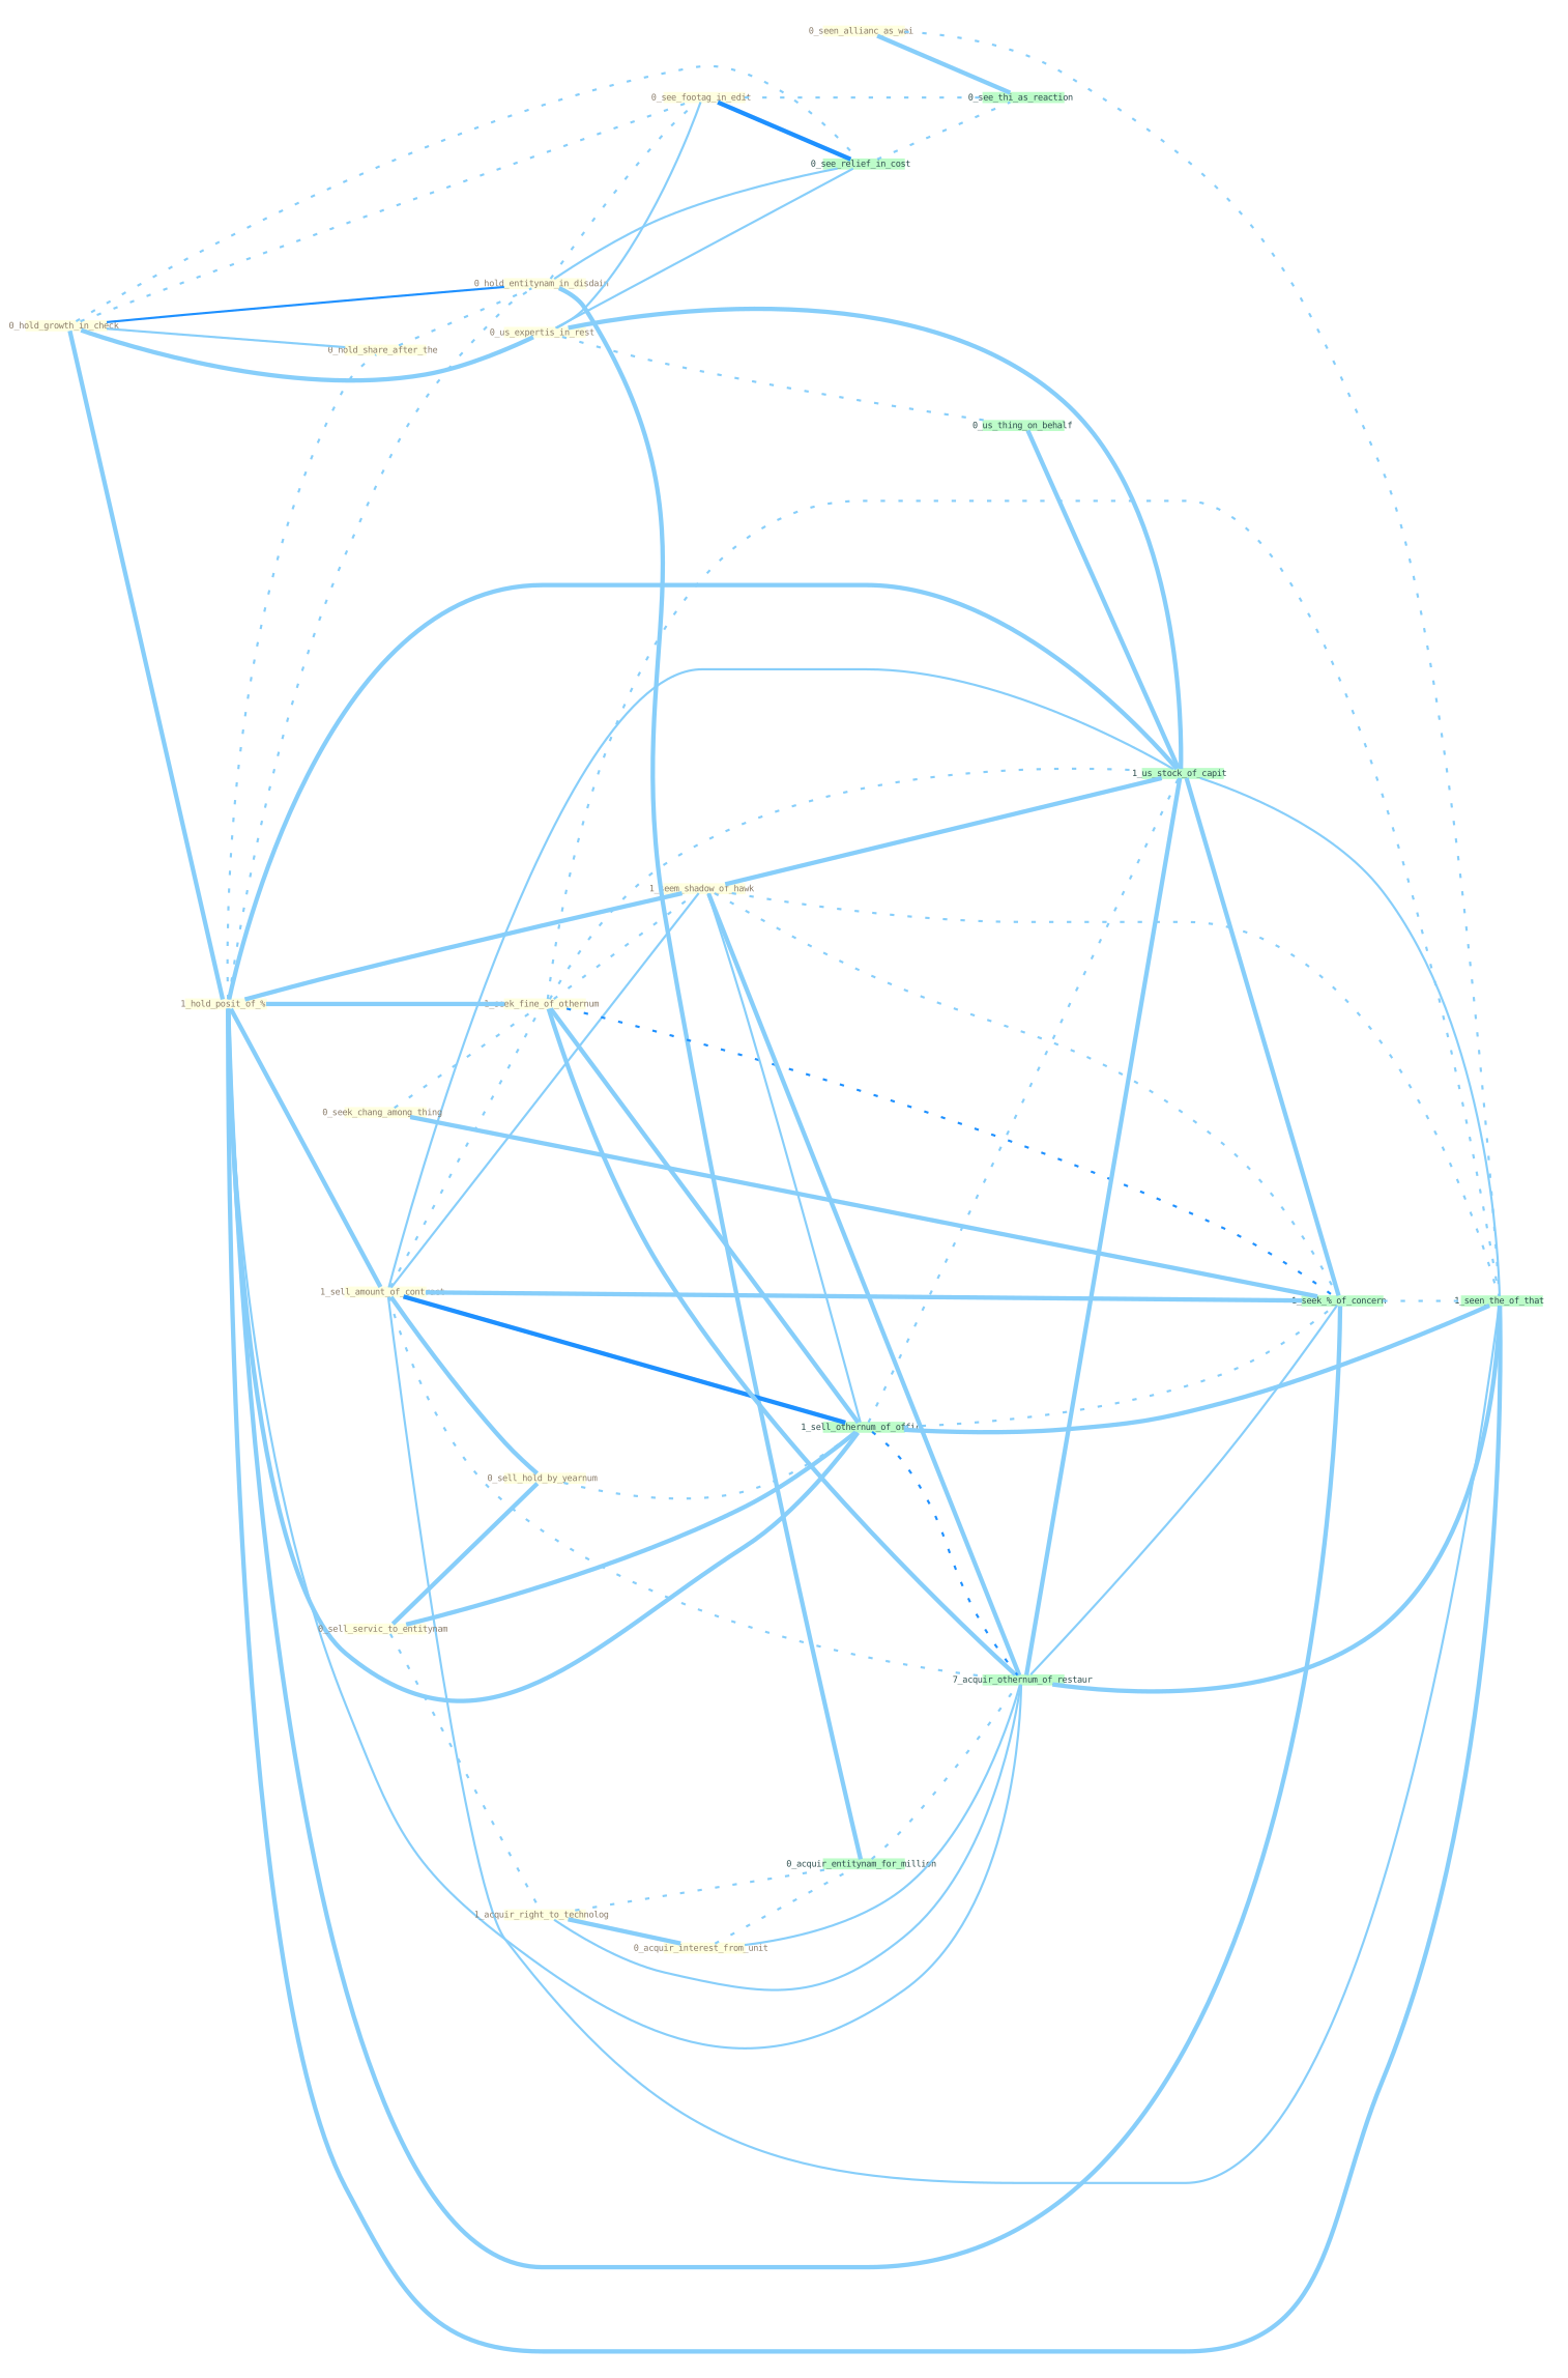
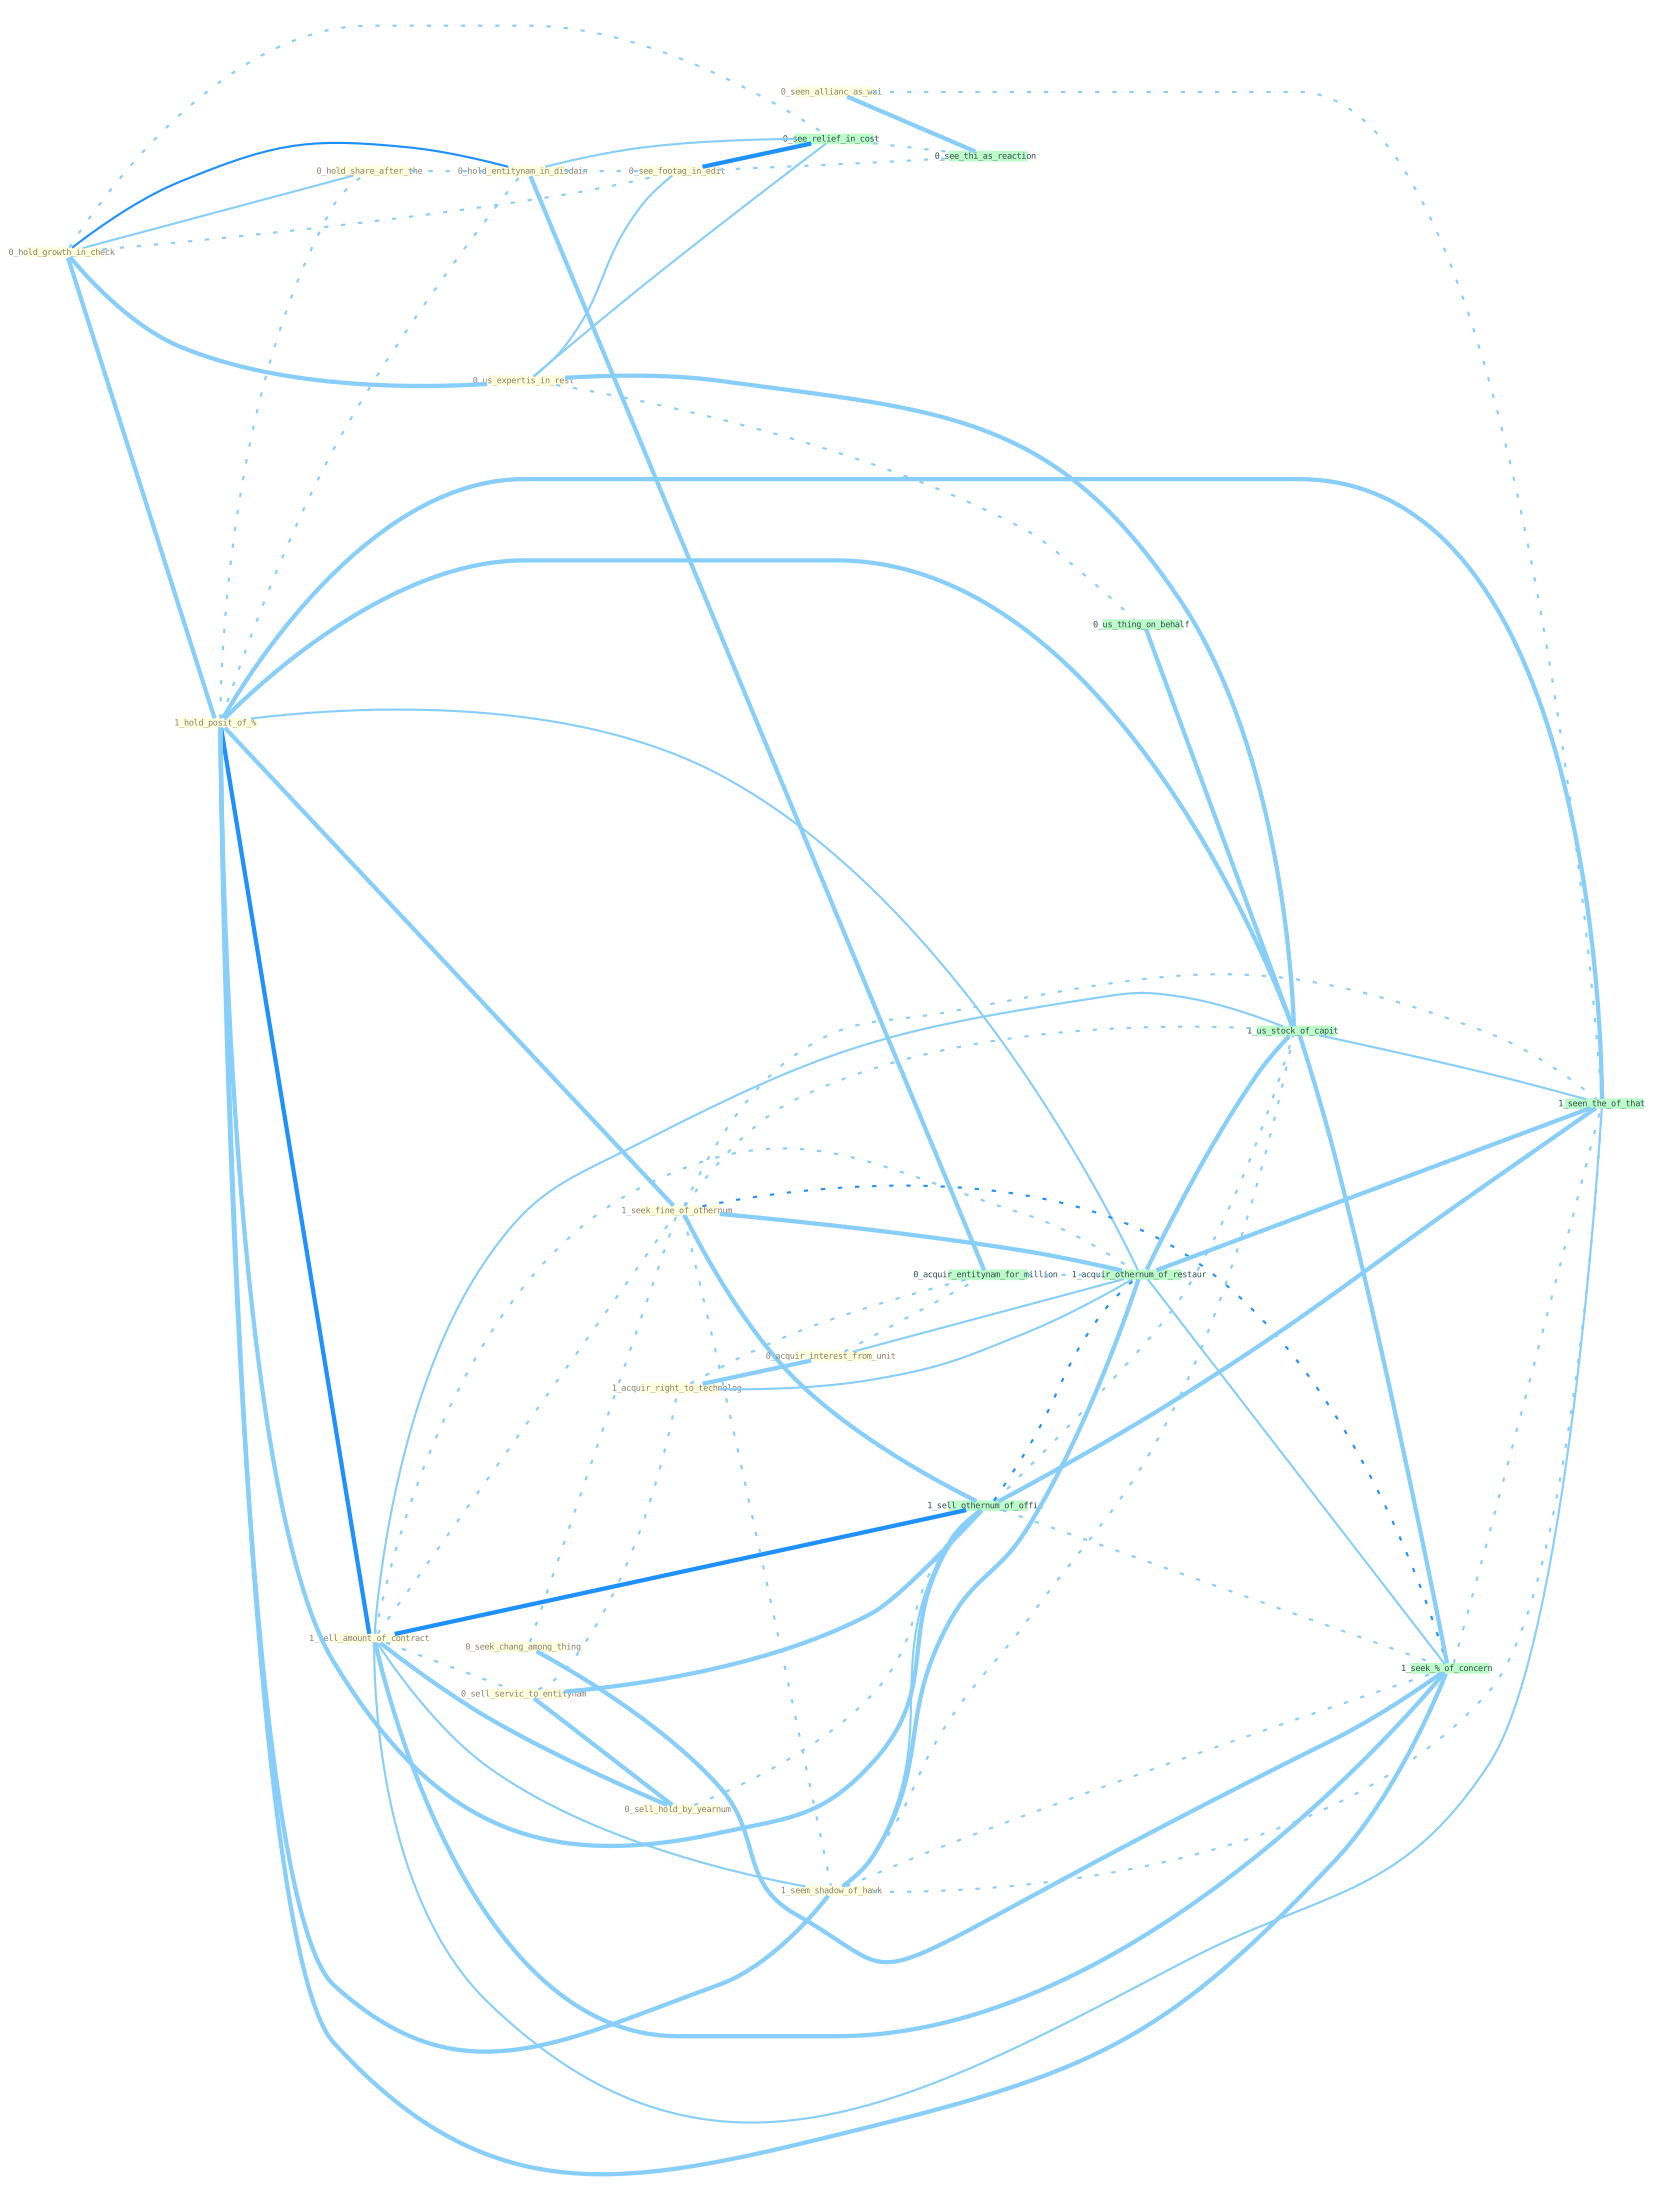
  graph {
    fontname="DejaVu Sans Mono"
    rankdir=LR
    node [color="#ffffe0" fixedsize=true fontcolor="#8b7d6b" fontname="DejaVu Sans Mono" fontsize=4 shape=polygon style=filled]
    edge [color="#87cefa" fontname="DejaVu Sans Mono" style=dotted w=1]
    "0_hold_growth_in_check " [height=.06 width=.5]
    "0_us_expertis_in_rest " [height=.06 width=.5]
    "1_hold_posit_of_% " [height=.06 width=.5]
    "0_hold_share_after_the " [height=.06 width=.5]
    "0_hold_entitynam_in_disdain " [height=.06 width=.5]
    "1_sell_amount_of_contract " [height=.06 width=.5]
    "0_seek_chang_among_thing " [height=.06 width=.5]
    "1_seek_fine_of_othernum " [height=.06 width=.5]
    "0_sell_servic_to_entitynam " [height=.06 width=.5]
    "0_see_footag_in_edit " [height=.06 width=.5]
    "1_acquir_right_to_technolog " [height=.06 width=.5]
    "0_sell_hold_by_yearnum " [height=.06 width=.5]
    "0_seen_allianc_as_wai " [height=.06 width=.5]
    "0_acquir_interest_from_unit " [height=.06 width=.5]
    "1_seem_shadow_of_hawk " [height=.06 width=.5]
    "0_see_relief_in_cost " [color="#BDFCC9" fontcolor="#2f4f4f" height=.06 width=.5]
    n17 [color="#BDFCC9" fontcolor="#2f4f4f" height=.06 label="0_us_thing_on_behalf" width=.5]
    "1_us_stock_of_capit " [color="#BDFCC9" fontcolor="#2f4f4f" height=.06 width=.5]
    "1_sell_othernum_of_offic " [color="#BDFCC9" fontcolor="#2f4f4f" height=.06 width=.5]
-   "1_acquir_othernum_of_restaur " [color="#BDFCC9" fontcolor="#2f4f4f" height=.06 width=.5 label="7_acquir_othernum_of_restaur"]
+   "1_acquir_othernum_of_restaur " [color="#BDFCC9" fontcolor="#2f4f4f" height=.06 width=.5]
    "1_seek_%_of_concern " [color="#BDFCC9" fontcolor="#2f4f4f" height=.06 width=.5]
    "1_seen_the_of_that " [color="#BDFCC9" fontcolor="#2f4f4f" height=.06 width=.5]
    "0_acquir_entitynam_for_million " [color="#BDFCC9" fontcolor="#2f4f4f" height=.06 width=.5]
    "0_see_thi_as_reaction " [color="#BDFCC9" fontcolor="#2f4f4f" height=.06 width=.5]
    subgraph sub_1 {
      "0_hold_growth_in_check "
      "0_us_expertis_in_rest "
      "1_hold_posit_of_% "
      "0_hold_share_after_the "
      "0_hold_entitynam_in_disdain "
      "1_sell_amount_of_contract "
      "0_seek_chang_among_thing "
      "1_seek_fine_of_othernum "
      "0_sell_servic_to_entitynam "
      "0_see_footag_in_edit "
      "1_acquir_right_to_technolog "
      "0_sell_hold_by_yearnum "
      "0_seen_allianc_as_wai "
      "0_acquir_interest_from_unit "
      "1_seem_shadow_of_hawk "
    }
    subgraph sub_2 {
    }
    "0_hold_growth_in_check " -- "0_us_expertis_in_rest " [style=bold]
    "0_hold_growth_in_check " -- "1_hold_posit_of_% " [style=bold]
    "0_hold_growth_in_check " -- "0_hold_share_after_the " [style=solid]
    "0_hold_growth_in_check " -- "0_hold_entitynam_in_disdain " [color="#1e90ff" style=solid w=2]
    "0_hold_growth_in_check " -- "0_see_footag_in_edit "
    "0_hold_growth_in_check " -- "0_see_relief_in_cost "
    "0_us_expertis_in_rest " -- "0_see_footag_in_edit " [style=solid]
    "0_us_expertis_in_rest " -- "0_see_relief_in_cost " [style=solid]
    "0_us_expertis_in_rest " -- n17
    "0_us_expertis_in_rest " -- "1_us_stock_of_capit " [style=bold]
    "1_hold_posit_of_% " -- "0_hold_share_after_the "
    "1_hold_posit_of_% " -- "0_hold_entitynam_in_disdain "
-   "1_hold_posit_of_% " -- "1_sell_amount_of_contract " [style=bold]
+   "1_hold_posit_of_% " -- "1_sell_amount_of_contract " [color="#1e90ff" style=bold]
    "1_hold_posit_of_% " -- "1_seek_fine_of_othernum " [style=bold]
    "1_hold_posit_of_% " -- "1_seem_shadow_of_hawk " [style=bold]
    "1_hold_posit_of_% " -- "1_us_stock_of_capit " [style=bold]
    "1_hold_posit_of_% " -- "1_sell_othernum_of_offic " [style=bold]
    "1_hold_posit_of_% " -- "1_acquir_othernum_of_restaur " [style=solid]
    "1_hold_posit_of_% " -- "1_seek_%_of_concern " [style=bold]
    "1_hold_posit_of_% " -- "1_seen_the_of_that " [style=bold]
    "0_hold_share_after_the " -- "0_hold_entitynam_in_disdain "
    "0_hold_entitynam_in_disdain " -- "0_see_footag_in_edit "
    "0_hold_entitynam_in_disdain " -- "0_see_relief_in_cost " [style=solid]
    "0_hold_entitynam_in_disdain " -- "0_acquir_entitynam_for_million " [style=bold]
    "1_sell_amount_of_contract " -- "1_seek_fine_of_othernum "
+   "1_sell_amount_of_contract " -- "0_sell_servic_to_entitynam "
    "1_sell_amount_of_contract " -- "0_sell_hold_by_yearnum " [style=bold]
    "1_sell_amount_of_contract " -- "1_seem_shadow_of_hawk " [style=solid]
    "1_sell_amount_of_contract " -- "1_us_stock_of_capit " [style=solid]
    "1_sell_amount_of_contract " -- "1_sell_othernum_of_offic " [color="#1e90ff" style=bold w=2]
    "1_sell_amount_of_contract " -- "1_acquir_othernum_of_restaur "
    "1_sell_amount_of_contract " -- "1_seek_%_of_concern " [style=bold]
    "1_sell_amount_of_contract " -- "1_seen_the_of_that " [style=solid]
    "0_seek_chang_among_thing " -- "1_seek_fine_of_othernum "
    "0_seek_chang_among_thing " -- "1_seek_%_of_concern " [style=bold]
    "1_seek_fine_of_othernum " -- "1_seem_shadow_of_hawk "
    "1_seek_fine_of_othernum " -- "1_us_stock_of_capit "
    "1_seek_fine_of_othernum " -- "1_sell_othernum_of_offic " [style=bold]
    "1_seek_fine_of_othernum " -- "1_acquir_othernum_of_restaur " [style=bold]
    "1_seek_fine_of_othernum " -- "1_seek_%_of_concern " [color="#1e90ff" w=2]
    "1_seek_fine_of_othernum " -- "1_seen_the_of_that "
    "0_sell_servic_to_entitynam " -- "1_acquir_right_to_technolog "
    "0_sell_servic_to_entitynam " -- "0_sell_hold_by_yearnum " [style=bold]
    "0_sell_servic_to_entitynam " -- "1_sell_othernum_of_offic " [style=bold]
    "0_see_footag_in_edit " -- "0_see_relief_in_cost " [color="#1e90ff" style=bold w=2]
    "0_see_footag_in_edit " -- "0_see_thi_as_reaction "
    "1_acquir_right_to_technolog " -- "0_acquir_interest_from_unit " [style=bold]
    "1_acquir_right_to_technolog " -- "1_acquir_othernum_of_restaur " [style=solid]
    "1_acquir_right_to_technolog " -- "0_acquir_entitynam_for_million "
    "0_sell_hold_by_yearnum " -- "1_sell_othernum_of_offic "
    "0_seen_allianc_as_wai " -- "1_seen_the_of_that "
    "0_seen_allianc_as_wai " -- "0_see_thi_as_reaction " [style=bold]
    "0_acquir_interest_from_unit " -- "1_acquir_othernum_of_restaur " [style=solid]
    "0_acquir_interest_from_unit " -- "0_acquir_entitynam_for_million "
-   "1_seem_shadow_of_hawk " -- "1_us_stock_of_capit " [style=bold]
+   "1_seem_shadow_of_hawk " -- "1_us_stock_of_capit "
    "1_seem_shadow_of_hawk " -- "1_sell_othernum_of_offic " [style=solid]
    "1_seem_shadow_of_hawk " -- "1_acquir_othernum_of_restaur " [style=bold]
    "1_seem_shadow_of_hawk " -- "1_seek_%_of_concern "
    "1_seem_shadow_of_hawk " -- "1_seen_the_of_that "
    "0_see_relief_in_cost " -- "0_see_thi_as_reaction "
    n17 -- "1_us_stock_of_capit " [style=bold]
    "1_us_stock_of_capit " -- "1_seek_%_of_concern " [style=bold]
    "1_us_stock_of_capit " -- "1_seen_the_of_that " [style=solid]
    "1_sell_othernum_of_offic " -- "1_us_stock_of_capit "
    "1_sell_othernum_of_offic " -- "1_acquir_othernum_of_restaur " [color="#1e90ff" w=2]
    "1_sell_othernum_of_offic " -- "1_seek_%_of_concern "
    "1_sell_othernum_of_offic " -- "1_seen_the_of_that " [style=bold]
    "1_acquir_othernum_of_restaur " -- "1_us_stock_of_capit " [style=bold]
    "1_acquir_othernum_of_restaur " -- "1_seek_%_of_concern " [style=solid]
    "1_acquir_othernum_of_restaur " -- "1_seen_the_of_that " [style=bold]
    "1_seek_%_of_concern " -- "1_seen_the_of_that "
    "0_acquir_entitynam_for_million " -- "1_acquir_othernum_of_restaur "
  }
